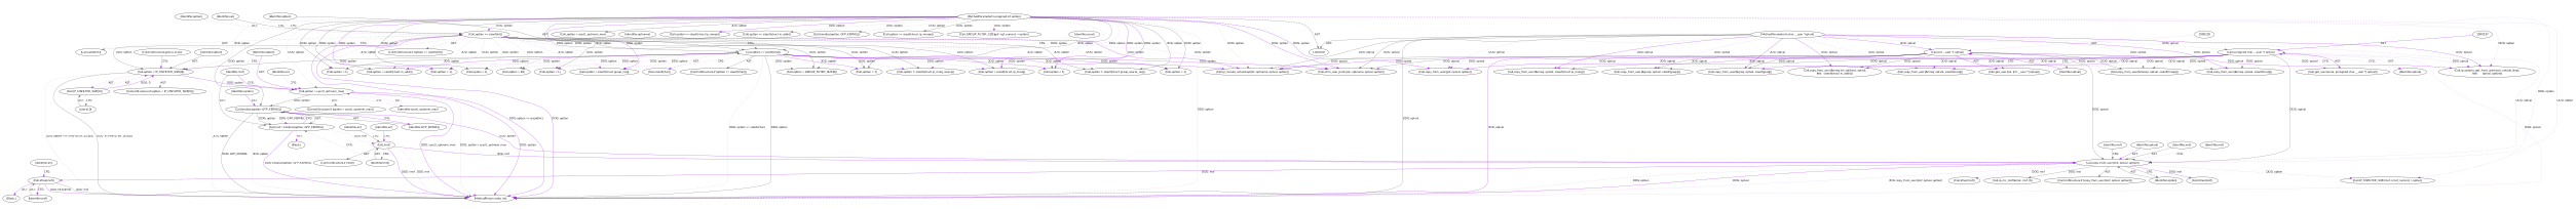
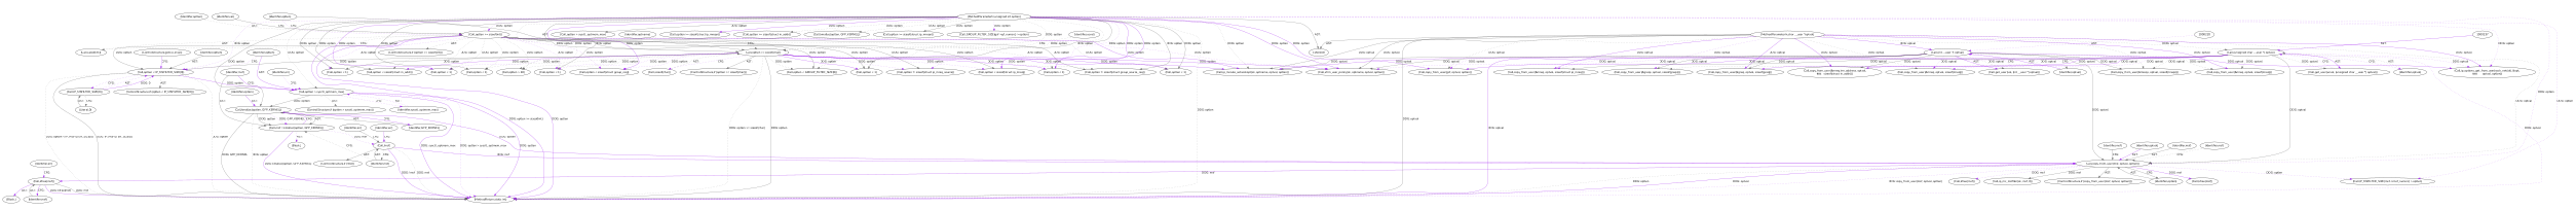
  digraph {
    fontname=Nunito
    node [fontname=Nunito]
    edge [color=gray40 fontname=Nunito style=solid]
    n1 [label="(Call,kfree(msf))"]
    n2 [label="(Identifier,msf)"]
    n3 [label="(Block,)"]
    n4 [label="(MethodReturn,static int)"]
    n5 [label="(Call,copy_from_user(msf, optval, optlen))"]
    n6 [label="(Call,ip_mc_msfilter(sk, msf, 0))"]
    n7 [label="(ControlStructure,if (copy_from_user(msf, optval, optlen)))"]
    n8 [label="(Identifier,optlen)"]
    n9 [label="(Call,kfree(msf))"]
    n10 [label="(Call,kfree(msf))"]
    n11 [label="(Call,IP_MSFILTER_SIZE(msf->imsf_numsrc) > optlen)"]
    n12 [label="(Call,!msf)"]
    n13 [label="(ControlStructure,if (!msf))"]
    n14 [label="(Identifier,msf)"]
    n15 [label="(Call,msf = kmalloc(optlen, GFP_KERNEL))"]
    n16 [label="(Call,kmalloc(optlen, GFP_KERNEL))"]
    n17 [label="(Block,)"]
    n18 [label="(Identifier,GFP_KERNEL)"]
    n19 [label="(Call,optlen > sysctl_optmem_max)"]
    n20 [label="(Identifier,sysctl_optmem_max)"]
    n21 [label="(ControlStructure,if (optlen > sysctl_optmem_max))"]
    n22 [label="(Call,optlen < IP_MSFILTER_SIZE(0))"]
    n23 [label="(Call,IP_MSFILTER_SIZE(0))"]
    n24 [label="(ControlStructure,if (optlen < IP_MSFILTER_SIZE(0)))"]
    n25 [label="(Literal,0)"]
    n26 [label="(Call,optlen >= sizeof(char))"]
    n27 [label="(Call,optlen != sizeof(struct ip_mreq_source))"]
    n28 [label="(Call,optlen < 1)"]
    n29 [label="(Call,optlen > 40)"]
    n30 [label="(Call,optlen < sizeof(struct group_req))"]
    n31 [label="(Call,optlen < 1)"]
    n32 [label="(Call,xfrm_user_policy(sk, optname, optval, optlen))"]
    n33 [label="(Call,optlen < sizeof(struct ip_mreq))"]
    n34 [label="(Call,optlen < 1)"]
    n35 [label="(Call,optlen != sizeof(struct group_source_req))"]
    n36 [label="(Call,optlen < sizeof(struct in_addr))"]
    n37 [label="(Call,ip_mroute_setsockopt(sk, optname, optval, optlen))"]
    n38 [label="(Call,optlen < 1)"]
    n39 [label="(Call,sizeof(char))"]
    n40 [label="(Call,optlen < 1)"]
    n41 [label="(Call,optlen < 1)"]
    n42 [label="(Call,optlen < GROUP_FILTER_SIZE(0))"]
    n43 [label="(Call,optlen < 1)"]
    n44 [label="(ControlStructure,if (optlen >= sizeof(char)))"]
    n45 [label="(Call,optlen >= sizeof(int))"]
    n46 [label="(ControlStructure,if (optlen >= sizeof(int)))"]
    n47 [label="(Call,sizeof(int))"]
    n48 [label="(MethodParameterIn,unsigned int optlen)"]
    n49 [label="(Call,optlen > sysctl_optmem_max)"]
    n50 [label="(Call,optlen >= sizeof(struct ip_mreqn))"]
    n51 [label="(Call,optlen >= sizeof(struct in_addr))"]
    n52 [label="(Call,kmalloc(optlen, GFP_KERNEL))"]
    n53 [label="(Call,ip_options_get_from_user(sock_net(sk), &opt,\n \t\t\t\t\t       optval, optlen))"]
    n54 [label="(Call,copy_from_user(gsf, optval, optlen))"]
    n55 [label="(Call,optlen >= sizeof(struct ip_mreqn))"]
    n56 [label="(Call,GROUP_FILTER_SIZE(gsf->gf_numsrc) > optlen)"]
    1000108
    n58 [label="(Call,(int __user *) optval)"]
    n59 [label="(Call,copy_from_user(&mreqs, optval, sizeof(mreqs)))"]
    n60 [label="(Call,copy_from_user(&greqs, optval, sizeof(greqs)))"]
    n61 [label="(Identifier,optval)"]
    n62 [label="(Call,copy_from_user(&greq, optval, sizeof(greq)))"]
    n63 [label="(Call,copy_from_user(&mreq.imr_address, optval,\n\t\t\t\t\t   sizeof(struct in_addr)))"]
    n64 [label="(Call,copy_from_user(&mreq, optval, sizeof(mreq)))"]
    n65 [label="(Call,get_user(val, (int __user *) optval))"]
    n66 [label="(Call,copy_from_user(&mreq, optval, sizeof(mreq)))"]
    n67 [label="(Call,copy_from_user(&mreq, optval, sizeof(struct ip_mreq)))"]
    n68 [label="(MethodParameterIn,char __user *optval)"]
    n69 [label="(Call,(unsigned char __user *) optval)"]
    n70 [label="(Identifier,optval)"]
    n71 [label="(Call,get_user(ucval, (unsigned char __user *) optval))"]
    n72 [label="(Identifier,optlen)"]
    n73 [label="(Identifier,ucval)"]
    n74 [label="(Identifier,msf)"]
    n75 [label="(Identifier,val)"]
    n76 [label="(Identifier,optlen)"]
    n77 [label="(Identifier,optlen)"]
    n78 [label="(Identifier,optlen)"]
    n79 [label="(Identifier,msf)"]
    n80 [label="(Identifier,optname)"]
    n81 [label="(ControlStructure,goto e_inval;)"]
    n82 [label="(Identifier,optval)"]
    n83 [label="(Identifier,optlen)"]
    n84 [label="(Identifier,err)"]
    n85 [label="(Identifier,err)"]
    n86 [label="(Identifier,err)"]
    n87 [label="(Identifier,msf)"]
    n88 [label="(Identifier,msf)"]
    n89 [label="(Identifier,err)"]
    1000220
    1000237
    n1 -> n2 [color=purple label="CFG: "]
    n1 -> n3 [color=purple label="AST: "]
    n1 -> n4 [color=purple label="DDG: kfree(msf)"]
    n1 -> n4 [label="DDG: msf"]
    n2 -> n1 [label="AST: "]
    n5 -> n1 [color=purple label="DDG: msf"]
    n5 -> n4 [color=purple label="DDG: optval"]
    n5 -> n4 [color=purple label="DDG: copy_from_user(msf, optval, optlen)" style=dotted]
    n5 -> n4 [label="DDG: optlen" style=dotted]
    n5 -> n6 [label="DDG: msf"]
    n5 -> n7 [label="AST: "]
    n5 -> n8 [label="CFG: "]
    n5 -> n9 [color=purple label="DDG: msf"]
    n5 -> n10 [color=purple label="DDG: msf" style=dotted]
    n5 -> n11 [color=purple label="DDG: optlen" style=dotted]
    n8 -> n5 [label="AST: "]
    n12 -> n4 [label="DDG: msf" style=dotted]
    n12 -> n4 [color=purple label="DDG: !msf"]
    n12 -> n5 [color=purple label="DDG: msf"]
    n12 -> n13 [label="AST: "]
    n12 -> n14 [label="CFG: " style=dotted]
    n14 -> n12 [label="AST: "]
    n14 -> n15 [label="CFG: " style=dotted]
    n15 -> n4 [color=purple label="DDG: kmalloc(optlen, GFP_KERNEL)"]
    n15 -> n12 [color=purple label="DDG: msf" style=dotted]
    n15 -> n16 [color=purple label="CFG: "]
    n15 -> n17 [color=purple label="AST: " style=dotted]
    n16 -> n4 [label="DDG: GFP_KERNEL"]
    n16 -> n4 [label="DDG: optlen" style=dotted]
    n16 -> n5 [color=purple label="DDG: optlen"]
    n16 -> n15 [label="AST: "]
    n16 -> n15 [label="DDG: optlen"]
    n16 -> n15 [color=purple label="DDG: GFP_KERNEL" style=dotted]
    n16 -> n18 [color=purple label="CFG: "]
    n18 -> n16 [label="AST: "]
    n19 -> n4 [color=purple label="DDG: sysctl_optmem_max"]
    n19 -> n4 [color=purple label="DDG: optlen > sysctl_optmem_max" style=dotted]
    n19 -> n4 [color=purple label="DDG: optlen"]
    n19 -> n16 [label="DDG: optlen"]
    n19 -> n20 [color=purple label="CFG: " style=dotted]
    n19 -> n21 [label="AST: " style=dotted]
    n20 -> n19 [color=purple label="AST: " style=dotted]
    n22 -> n4 [label="DDG: optlen" style=dotted]
    n22 -> n4 [label="DDG: optlen < IP_MSFILTER_SIZE(0)" style=dotted]
    n22 -> n4 [label="DDG: IP_MSFILTER_SIZE(0)"]
    n22 -> n19 [color=purple label="DDG: optlen"]
-   n22 -> n23 [color=purple label="AST: " style=dotted]
+   n22 -> n23 [color=purple label="CFG: " style=dotted]
    n22 -> n24 [label="AST: " style=dotted]
    n23 -> n22 [color=purple label="AST: " style=dotted]
    n23 -> n22 [color=purple label="DDG: 0"]
    n23 -> n25 [label="CFG: " style=dotted]
    n25 -> n23 [label="AST: "]
    n26 -> n4 [label="DDG: optlen >= sizeof(char)" style=dotted]
    n26 -> n4 [label="DDG: optlen"]
    n26 -> n22 [label="DDG: optlen"]
    n26 -> n27 [color=purple label="DDG: optlen" style=dotted]
    n26 -> n28 [label="DDG: optlen"]
    n26 -> n29 [label="DDG: optlen" style=dotted]
    n26 -> n30 [color=purple label="DDG: optlen" style=dotted]
    n26 -> n31 [color=purple label="DDG: optlen"]
    n26 -> n32 [color=purple label="DDG: optlen"]
    n26 -> n33 [color=purple label="DDG: optlen" style=dotted]
    n26 -> n34 [color=purple label="DDG: optlen"]
    n26 -> n35 [label="DDG: optlen" style=dotted]
    n26 -> n36 [color=purple label="DDG: optlen"]
    n26 -> n37 [color=purple label="DDG: optlen"]
    n26 -> n38 [color=purple label="DDG: optlen" style=dotted]
    n26 -> n39 [color=purple label="CFG: " style=dotted]
    n26 -> n40 [label="DDG: optlen" style=dotted]
    n26 -> n41 [color=purple label="DDG: optlen" style=dotted]
    n26 -> n42 [label="DDG: optlen" style=dotted]
    n26 -> n43 [color=purple label="DDG: optlen"]
    n26 -> n44 [label="AST: "]
    n39 -> n26 [label="AST: " style=dotted]
    n45 -> n4 [color=purple label="DDG: optlen"]
    n45 -> n4 [color=purple label="DDG: optlen >= sizeof(int)"]
    n45 -> n22 [label="DDG: optlen"]
    n45 -> n26 [label="DDG: optlen"]
    n45 -> n27 [label="DDG: optlen"]
    n45 -> n28 [color=purple label="DDG: optlen" style=dotted]
    n45 -> n29 [label="DDG: optlen" style=dotted]
    n45 -> n30 [color=purple label="DDG: optlen" style=dotted]
    n45 -> n31 [label="DDG: optlen" style=dotted]
    n45 -> n32 [color=purple label="DDG: optlen" style=dotted]
    n45 -> n33 [label="DDG: optlen"]
    n45 -> n34 [label="DDG: optlen" style=dotted]
    n45 -> n35 [label="DDG: optlen"]
    n45 -> n36 [label="DDG: optlen" style=dotted]
    n45 -> n37 [color=purple label="DDG: optlen"]
    n45 -> n38 [label="DDG: optlen" style=dotted]
    n45 -> n40 [label="DDG: optlen" style=dotted]
    n45 -> n41 [color=purple label="DDG: optlen" style=dotted]
    n45 -> n42 [label="DDG: optlen"]
    n45 -> n43 [label="DDG: optlen"]
    n45 -> n46 [label="AST: " style=dotted]
    n45 -> n47 [label="CFG: " style=dotted]
    n47 -> n45 [label="AST: " style=dotted]
    n48 -> n4 [label="DDG: optlen" style=dotted]
    n48 -> n5 [color=purple label="DDG: optlen" style=dotted]
    n48 -> n11 [color=purple label="DDG: optlen" style=dotted]
    n48 -> n16 [label="DDG: optlen"]
    n48 -> n19 [label="DDG: optlen" style=dotted]
    n48 -> n22 [color=purple label="DDG: optlen" style=dotted]
+   n48 -> n26 [label="DDG: optlen" style=dotted]
    n48 -> n27 [color=purple label="DDG: optlen" style=dotted]
    n48 -> n28 [label="DDG: optlen"]
    n48 -> n29 [label="DDG: optlen" style=dotted]
    n48 -> n30 [color=purple label="DDG: optlen"]
    n48 -> n31 [label="DDG: optlen"]
    n48 -> n32 [color=purple label="DDG: optlen"]
    n48 -> n33 [color=purple label="DDG: optlen"]
    n48 -> n34 [color=purple label="DDG: optlen"]
    n48 -> n35 [label="DDG: optlen"]
    n48 -> n36 [label="DDG: optlen"]
    n48 -> n37 [label="DDG: optlen" style=dotted]
    n48 -> n38 [color=purple label="DDG: optlen"]
    n48 -> n40 [label="DDG: optlen"]
    n48 -> n41 [label="DDG: optlen"]
    n48 -> n42 [label="DDG: optlen" style=dotted]
    n48 -> n43 [label="DDG: optlen"]
    n48 -> n45 [color=purple label="DDG: optlen" style=dotted]
    n48 -> n49 [label="DDG: optlen"]
    n48 -> n50 [color=purple label="DDG: optlen"]
    n48 -> n51 [label="DDG: optlen" style=dotted]
    n48 -> n52 [label="DDG: optlen" style=dotted]
    n48 -> n53 [color=purple label="DDG: optlen" style=dotted]
    n48 -> n54 [color=purple label="DDG: optlen"]
    n48 -> n55 [label="DDG: optlen"]
    n48 -> n56 [color=purple label="DDG: optlen" style=dotted]
    n48 -> 1000108 [label="AST: "]
    n58 -> n4 [color=purple label="DDG: optval"]
    n58 -> n5 [label="DDG: optval"]
    n58 -> n32 [label="DDG: optval"]
    n58 -> n37 [label="DDG: optval"]
    n58 -> n53 [color=purple label="DDG: optval"]
    n58 -> n54 [color=purple label="DDG: optval" style=dotted]
    n58 -> n59 [label="DDG: optval"]
    n58 -> n60 [label="DDG: optval"]
    n58 -> n61 [label="CFG: " style=dotted]
    n58 -> n62 [label="DDG: optval"]
    n58 -> n63 [label="DDG: optval"]
    n58 -> n64 [color=purple label="DDG: optval" style=dotted]
    n58 -> n65 [color=purple label="AST: "]
    n58 -> n65 [label="DDG: optval" style=dotted]
    n58 -> n66 [label="DDG: optval" style=dotted]
    n58 -> n67 [color=purple label="DDG: optval" style=dotted]
    n61 -> n58 [color=purple label="AST: "]
    n65 -> n58 [color=purple label="CFG: " style=dotted]
    n68 -> n4 [label="DDG: optval"]
    n68 -> n5 [label="DDG: optval" style=dotted]
    n68 -> n32 [label="DDG: optval"]
    n68 -> n37 [label="DDG: optval"]
    n68 -> n53 [color=purple label="DDG: optval"]
    n68 -> n54 [label="DDG: optval" style=dotted]
    n68 -> 1000108 [label="AST: "]
    n68 -> n58 [color=purple label="DDG: optval"]
    n68 -> n59 [label="DDG: optval" style=dotted]
    n68 -> n60 [color=purple label="DDG: optval" style=dotted]
    n68 -> n62 [color=purple label="DDG: optval"]
    n68 -> n63 [color=purple label="DDG: optval"]
    n68 -> n64 [label="DDG: optval" style=dotted]
    n68 -> n66 [color=purple label="DDG: optval"]
    n68 -> n67 [color=purple label="DDG: optval"]
    n68 -> n69 [label="DDG: optval" style=dotted]
    n69 -> n4 [color=purple label="DDG: optval" style=dotted]
    n69 -> n5 [label="DDG: optval"]
    n69 -> n32 [color=purple label="DDG: optval" style=dotted]
    n69 -> n37 [color=purple label="DDG: optval"]
    n69 -> n53 [color=purple label="DDG: optval" style=dotted]
    n69 -> n54 [color=purple label="DDG: optval"]
    n69 -> n59 [label="DDG: optval" style=dotted]
    n69 -> n60 [label="DDG: optval" style=dotted]
    n69 -> n62 [color=purple label="DDG: optval"]
    n69 -> n63 [color=purple label="DDG: optval"]
    n69 -> n64 [color=purple label="DDG: optval" style=dotted]
    n69 -> n66 [label="DDG: optval" style=dotted]
    n69 -> n67 [label="DDG: optval"]
    n69 -> n70 [color=purple label="CFG: " style=dotted]
    n69 -> n71 [color=purple label="AST: "]
    n69 -> n71 [label="DDG: optval" style=dotted]
    n70 -> n69 [label="AST: " style=dotted]
    n71 -> n69 [color=purple label="CFG: " style=dotted]
    n72 -> n16 [color=purple label="AST: "]
    n73 -> n26 [label="CFG: " style=dotted]
    n74 -> n15 [label="AST: "]
    n74 -> n19 [color=purple label="CFG: "]
    n75 -> n45 [label="CFG: "]
    n76 -> n19 [color=purple label="AST: "]
    n76 -> n22 [color=purple label="CFG: " style=dotted]
    n77 -> n22 [label="AST: "]
    n78 -> n45 [label="AST: " style=dotted]
    n79 -> n5 [label="CFG: "]
    n80 -> n26 [label="CFG: " style=dotted]
    n81 -> n22 [color=purple label="CFG: "]
    n82 -> n5 [color=purple label="AST: "]
    n83 -> n26 [label="AST: "]
    n83 -> n45 [color=purple label="CFG: " style=dotted]
    n84 -> n1 [color=purple label="CFG: " style=dotted]
    n85 -> n19 [color=purple label="CFG: " style=dotted]
    n86 -> n12 [label="CFG: "]
    n87 -> n5 [label="AST: "]
    n88 -> n5 [label="CFG: " style=dotted]
    n89 -> n12 [color=purple label="CFG: "]
    1000220 -> n58 [color=purple label="AST: " style=dotted]
    1000237 -> n69 [color=purple label="AST: "]
  }
